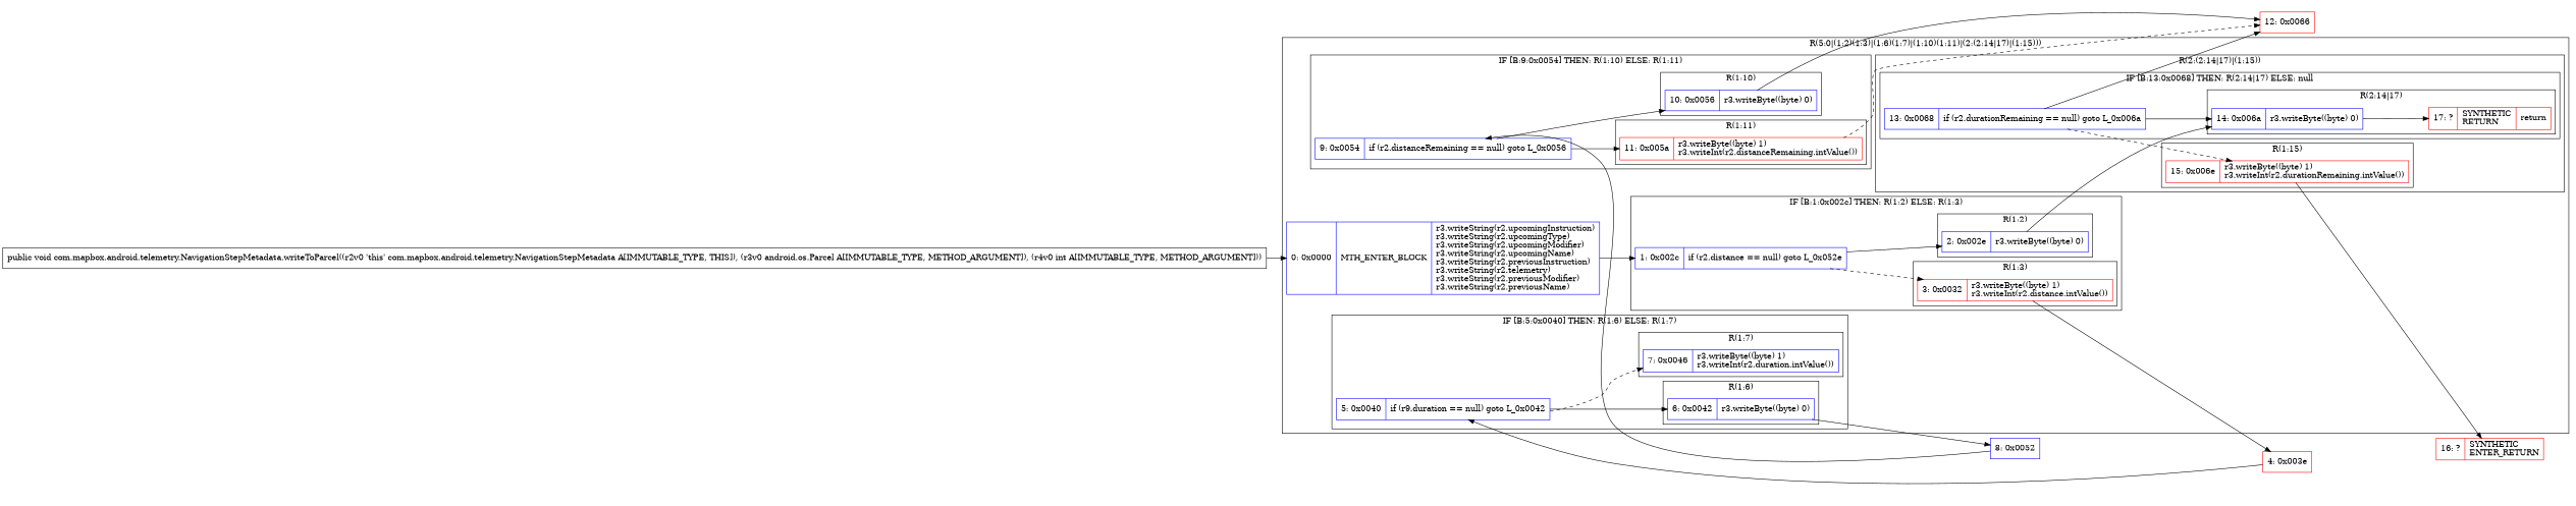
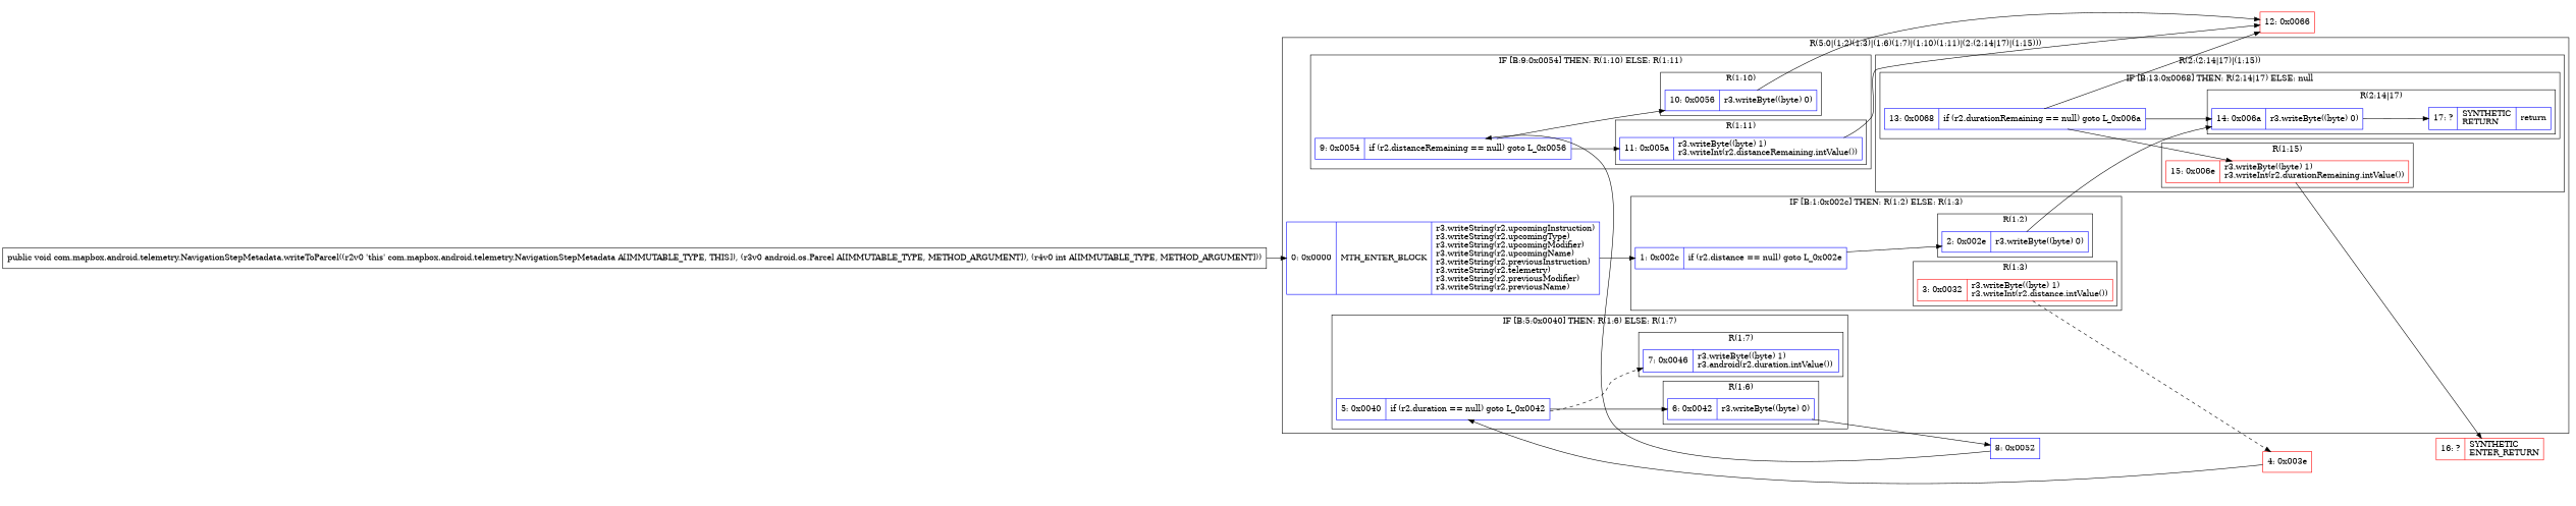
  digraph {
    rankdir=LR
    node [color=blue shape=record]
    n1 [label="{2\:\ 0x002e|r3.writeByte((byte) 0)\l}"]
    n2 [color=red label="{3\:\ 0x0032|r3.writeByte((byte) 1)\lr3.writeInt(r2.distance.intValue())\l}"]
-   n3 [label="{1\:\ 0x002c|if (r2.distance == null) goto L_0x052e\l}"]
+   n3 [label="{1\:\ 0x002c|if (r2.distance == null) goto L_0x002e\l}"]
    n4 [label="{6\:\ 0x0042|r3.writeByte((byte) 0)\l}"]
-   n5 [label="{7\:\ 0x0046|r3.writeByte((byte) 1)\lr3.writeInt(r2.duration.intValue())\l}"]
-   n6 [label="{5\:\ 0x0040|if (r9.duration == null) goto L_0x0042\l}"]
+   n5 [label="{7\:\ 0x0046|r3.writeByte((byte) 1)\lr3.android(r2.duration.intValue())\l}"]
+   n6 [label="{5\:\ 0x0040|if (r2.duration == null) goto L_0x0042\l}"]
    n7 [label="{10\:\ 0x0056|r3.writeByte((byte) 0)\l}"]
-   n8 [color=red label="{11\:\ 0x005a|r3.writeByte((byte) 1)\lr3.writeInt(r2.distanceRemaining.intValue())\l}"]
+   n8 [label="{11\:\ 0x005a|r3.writeByte((byte) 1)\lr3.writeInt(r2.distanceRemaining.intValue())\l}"]
    n9 [label="{9\:\ 0x0054|if (r2.distanceRemaining == null) goto L_0x0056\l}"]
    n10 [label="{14\:\ 0x006a|r3.writeByte((byte) 0)\l}"]
-   n11 [color=red label="{17\:\ ?|SYNTHETIC\lRETURN\l|return\l}"]
+   n11 [label="{17\:\ ?|SYNTHETIC\lRETURN\l|return\l}"]
    n12 [label="{13\:\ 0x0068|if (r2.durationRemaining == null) goto L_0x006a\l}"]
    n13 [color=red label="{15\:\ 0x006e|r3.writeByte((byte) 1)\lr3.writeInt(r2.durationRemaining.intValue())\l}"]
    n14 [label="{0\:\ 0x0000|MTH_ENTER_BLOCK\l|r3.writeString(r2.upcomingInstruction)\lr3.writeString(r2.upcomingType)\lr3.writeString(r2.upcomingModifier)\lr3.writeString(r2.upcomingName)\lr3.writeString(r2.previousInstruction)\lr3.writeString(r2.telemetry)\lr3.writeString(r2.previousModifier)\lr3.writeString(r2.previousName)\l}"]
    n15 [color=red label="{4\:\ 0x003e}"]
    n16 [label="{8\:\ 0x0052}"]
    n17 [color=red label="{12\:\ 0x0066}"]
    n18 [color=red label="{16\:\ ?|SYNTHETIC\lENTER_RETURN\l}"]
    n19 [label="{public void com.mapbox.android.telemetry.NavigationStepMetadata.writeToParcel((r2v0 'this' com.mapbox.android.telemetry.NavigationStepMetadata A[IMMUTABLE_TYPE, THIS]), (r3v0 android.os.Parcel A[IMMUTABLE_TYPE, METHOD_ARGUMENT]), (r4v0 int A[IMMUTABLE_TYPE, METHOD_ARGUMENT])) }" color=""]
    subgraph cluster_1 {
      label="R(5:0|(1:2)(1:3)|(1:6)(1:7)|(1:10)(1:11)|(2:(2:14|17)|(1:15)))"
      n14
      subgraph cluster_2 {
        label="IF [B:1:0x002c] THEN: R(1:2) ELSE: R(1:3)"
        n3
        subgraph cluster_3 {
          label="R(1:2)"
          n1
        }
        subgraph cluster_4 {
          label="R(1:3)"
          n2
        }
      }
      subgraph cluster_5 {
        label="IF [B:5:0x0040] THEN: R(1:6) ELSE: R(1:7)"
        n6
        subgraph cluster_6 {
          label="R(1:6)"
          n4
        }
        subgraph cluster_7 {
          label="R(1:7)"
          n5
        }
      }
      subgraph cluster_8 {
        label="IF [B:9:0x0054] THEN: R(1:10) ELSE: R(1:11)"
        n9
        subgraph cluster_9 {
          label="R(1:10)"
          n7
        }
        subgraph cluster_10 {
          label="R(1:11)"
          n8
        }
      }
      subgraph cluster_11 {
        label="R(2:(2:14|17)|(1:15))"
        subgraph cluster_12 {
          label="IF [B:13:0x0068] THEN: R(2:14|17) ELSE: null"
          n12
          subgraph cluster_13 {
            label="R(2:14|17)"
            n10
            n11
          }
        }
        subgraph cluster_14 {
          label="R(1:15)"
          n13
        }
      }
    }
    n1 -> n10
-   n2 -> n15
+   n2 -> n15 [style=dashed]
    n3 -> n1
-   n3 -> n2 [style=dashed]
    n4 -> n16
    n6 -> n4
    n6 -> n5 [style=dashed]
    n7 -> n17
-   n8 -> n17 [style=dashed]
+   n8 -> n17
    n9 -> n7
    n9 -> n8 [style=solid]
    n10 -> n11
    n12 -> n10
-   n12 -> n13 [style=dashed]
+   n12 -> n13 [style=solid]
    n12 -> n17
    n13 -> n18
    n14 -> n3
    n15 -> n6
    n16 -> n9
    n19 -> n14
  }
